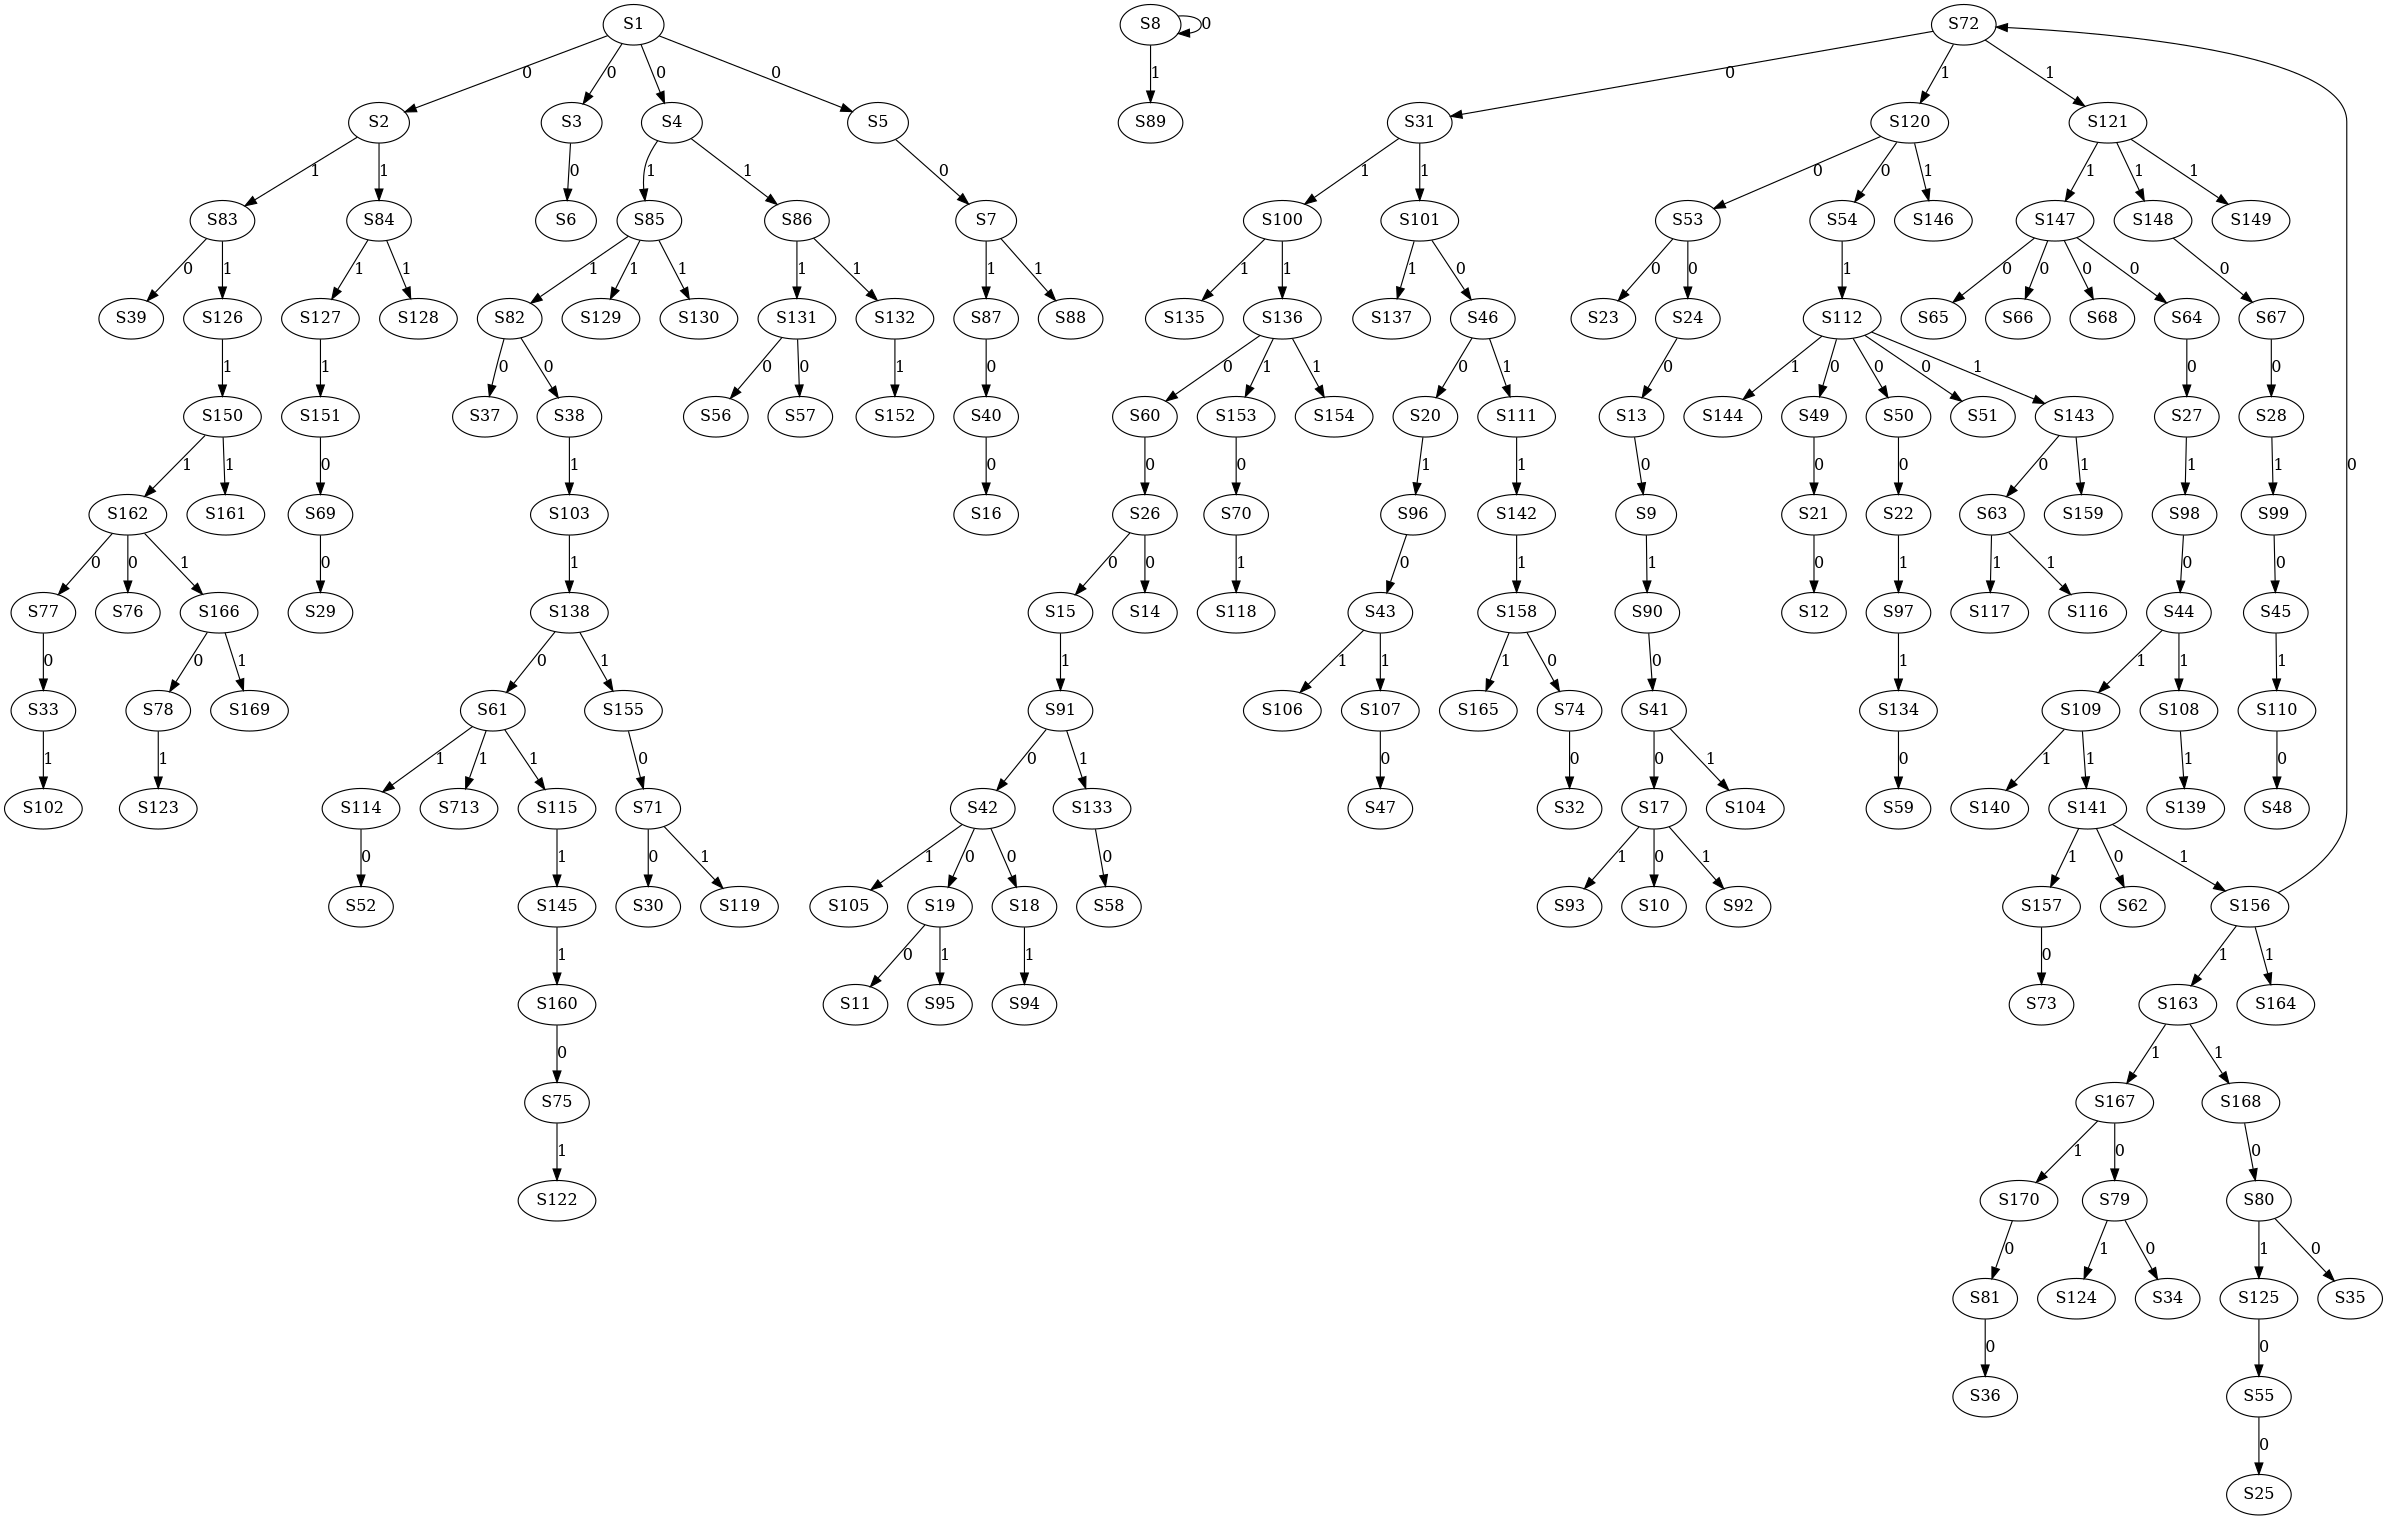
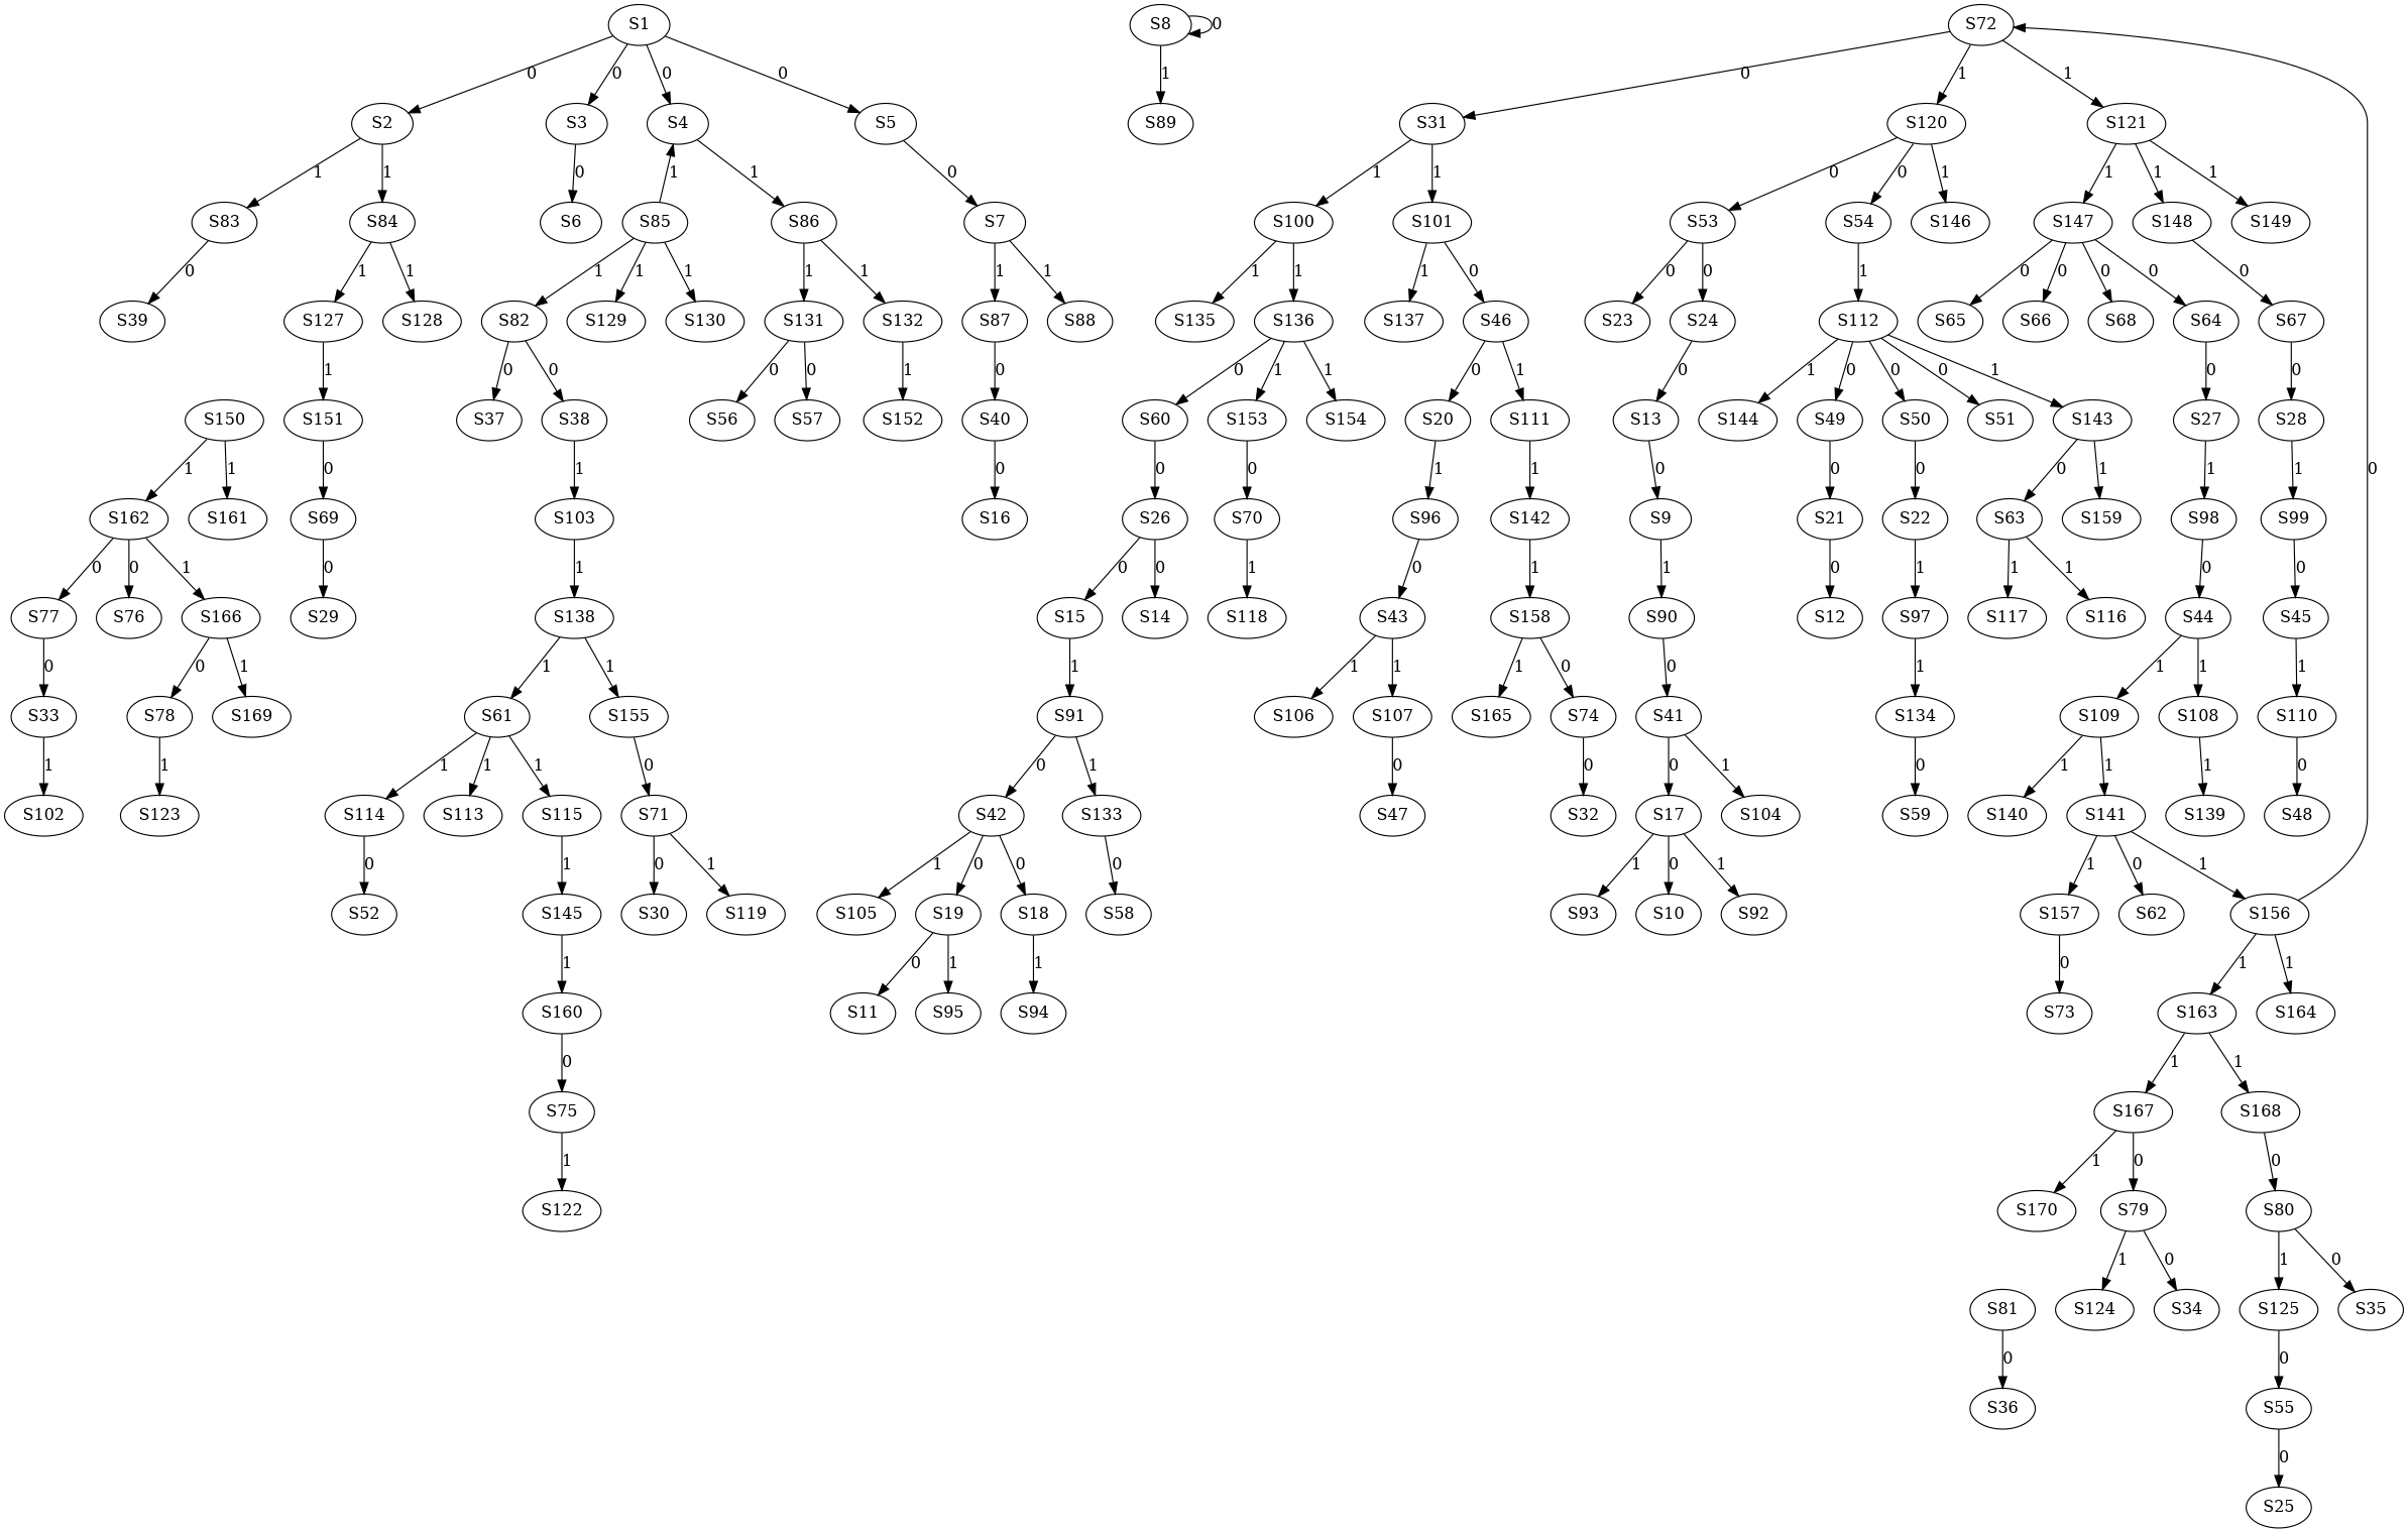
  strict digraph {
    S1
    S2
    S3
    S4
    S5
    S83
    S84
    S6
    S85
    S86
    S7
    S82
    S37
    S38
    S39
-   S126
    S127
    S128
    S129
    S130
    S131
    S132
    S87
    S88
    S40
    S8
    S89
    S13
    S9
    S90
    S41
    S17
    S10
    S92
    S93
    S19
    S11
    S95
    S21
    S12
    S24
    S26
    S14
    S15
    S91
    S42
    S133
    S16
    S104
    S18
    S105
    S94
    S46
    S20
    S111
    S96
    S142
    S43
    S49
    S50
    S22
    S97
    S134
    S53
    S23
    S55
    S25
    S60
    S64
    S27
    S98
    S44
    S67
    S28
    S99
    S45
    S69
    S29
    S71
    S30
    S119
    S72
    S31
    S120
    S121
    S101
    S100
    S54
    S146
    S147
    S148
    S149
    S137
    S136
    S135
    S74
    S32
    S77
    S33
    S102
    S79
    S34
    S124
    S80
    S35
    S125
    S81
    S36
    S103
    S138
    S150
    S58
    S107
    S106
    S47
    S108
    S109
    S139
    S141
    S140
    S110
    S48
    S112
    S51
    S143
    S144
    S63
    S159
    S114
    S52
    S56
    S57
    S59
    S153
    S154
    S70
    S61
    S155
-   S113 [label=S713]
+   S113
    S115
    S145
    S62
    S156
    S157
    S163
    S164
    S73
    S116
    S117
    S65
    S66
    S68
    S151
    S118
    S167
    S168
    S158
    S165
    S160
    S75
    S122
    S162
    S76
    S166
    S78
    S169
    S123
    S170
    S152
    S161
    S1 -> S2 [label=0]
    S1 -> S3 [label=0]
    S1 -> S4 [label=0]
    S1 -> S5 [label=0]
    S2 -> S83 [label=1]
    S2 -> S84 [label=1]
    S3 -> S6 [label=0]
-   S4 -> S85 [label=1]
+   S85 -> S4 [label=1]
    S4 -> S86 [label=1]
    S5 -> S7 [label=0]
    S83 -> S39 [label=0]
-   S83 -> S126 [label=1]
    S84 -> S127 [label=1]
    S84 -> S128 [label=1]
    S85 -> S82 [label=1]
    S85 -> S129 [label=1]
    S85 -> S130 [label=1]
    S86 -> S131 [label=1]
    S86 -> S132 [label=1]
    S7 -> S87 [label=1]
    S7 -> S88 [label=1]
    S82 -> S37 [label=0]
    S82 -> S38 [label=0]
    S38 -> S103 [label=1]
-   S126 -> S150 [label=1]
    S127 -> S151 [label=1]
    S131 -> S56 [label=0]
    S131 -> S57 [label=0]
    S132 -> S152 [label=1]
    S87 -> S40 [label=0]
    S40 -> S16 [label=0]
    S8 -> S8 [label=0]
    S8 -> S89 [label=1]
    S13 -> S9 [label=0]
    S9 -> S90 [label=1]
    S90 -> S41 [label=0]
    S41 -> S17 [label=0]
    S41 -> S104 [label=1]
    S17 -> S10 [label=0]
    S17 -> S92 [label=1]
    S17 -> S93 [label=1]
    S19 -> S11 [label=0]
    S19 -> S95 [label=1]
    S21 -> S12 [label=0]
    S24 -> S13 [label=0]
    S26 -> S14 [label=0]
    S26 -> S15 [label=0]
    S15 -> S91 [label=1]
    S91 -> S42 [label=0]
    S91 -> S133 [label=1]
    S42 -> S19 [label=0]
    S42 -> S18 [label=0]
    S42 -> S105 [label=1]
    S133 -> S58 [label=0]
    S18 -> S94 [label=1]
    S46 -> S20 [label=0]
    S46 -> S111 [label=1]
    S20 -> S96 [label=1]
    S111 -> S142 [label=1]
    S96 -> S43 [label=0]
    S142 -> S158 [label=1]
    S43 -> S107 [label=1]
    S43 -> S106 [label=1]
    S49 -> S21 [label=0]
    S50 -> S22 [label=0]
    S22 -> S97 [label=1]
    S97 -> S134 [label=1]
    S134 -> S59 [label=0]
    S53 -> S24 [label=0]
    S53 -> S23 [label=0]
    S55 -> S25 [label=0]
    S60 -> S26 [label=0]
    S64 -> S27 [label=0]
    S27 -> S98 [label=1]
    S98 -> S44 [label=0]
    S44 -> S108 [label=1]
    S44 -> S109 [label=1]
    S67 -> S28 [label=0]
    S28 -> S99 [label=1]
    S99 -> S45 [label=0]
    S45 -> S110 [label=1]
    S69 -> S29 [label=0]
    S71 -> S30 [label=0]
    S71 -> S119 [label=1]
    S72 -> S31 [label=0]
    S72 -> S120 [label=1]
    S72 -> S121 [label=1]
    S31 -> S101 [label=1]
    S31 -> S100 [label=1]
    S120 -> S53 [label=0]
    S120 -> S54 [label=0]
    S120 -> S146 [label=1]
    S121 -> S147 [label=1]
    S121 -> S148 [label=1]
    S121 -> S149 [label=1]
    S101 -> S46 [label=0]
    S101 -> S137 [label=1]
    S100 -> S136 [label=1]
    S100 -> S135 [label=1]
    S54 -> S112 [label=1]
    S147 -> S64 [label=0]
    S147 -> S65 [label=0]
    S147 -> S66 [label=0]
    S147 -> S68 [label=0]
    S148 -> S67 [label=0]
    S136 -> S60 [label=0]
    S136 -> S153 [label=1]
    S136 -> S154 [label=1]
    S74 -> S32 [label=0]
    S77 -> S33 [label=0]
    S33 -> S102 [label=1]
    S79 -> S34 [label=0]
    S79 -> S124 [label=1]
    S80 -> S35 [label=0]
    S80 -> S125 [label=1]
    S125 -> S55 [label=0]
    S81 -> S36 [label=0]
    S103 -> S138 [label=1]
-   S138 -> S61 [label=0]
+   S138 -> S61 [label=1]
    S138 -> S155 [label=1]
    S150 -> S162 [label=1]
    S150 -> S161 [label=1]
    S107 -> S47 [label=0]
    S108 -> S139 [label=1]
    S109 -> S141 [label=1]
    S109 -> S140 [label=1]
    S141 -> S62 [label=0]
    S141 -> S156 [label=1]
    S141 -> S157 [label=1]
    S110 -> S48 [label=0]
    S112 -> S49 [label=0]
    S112 -> S50 [label=0]
    S112 -> S51 [label=0]
    S112 -> S143 [label=1]
    S112 -> S144 [label=1]
    S143 -> S63 [label=0]
    S143 -> S159 [label=1]
    S63 -> S116 [label=1]
    S63 -> S117 [label=1]
    S114 -> S52 [label=0]
    S153 -> S70 [label=0]
    S70 -> S118 [label=1]
    S61 -> S114 [label=1]
    S61 -> S113 [label=1]
    S61 -> S115 [label=1]
    S155 -> S71 [label=0]
    S115 -> S145 [label=1]
    S145 -> S160 [label=1]
    S156 -> S72 [label=0]
    S156 -> S163 [label=1]
    S156 -> S164 [label=1]
    S157 -> S73 [label=0]
    S163 -> S167 [label=1]
    S163 -> S168 [label=1]
    S151 -> S69 [label=0]
    S167 -> S79 [label=0]
    S167 -> S170 [label=1]
    S168 -> S80 [label=0]
    S158 -> S74 [label=0]
    S158 -> S165 [label=1]
    S160 -> S75 [label=0]
    S75 -> S122 [label=1]
    S162 -> S77 [label=0]
    S162 -> S76 [label=0]
    S162 -> S166 [label=1]
    S166 -> S78 [label=0]
    S166 -> S169 [label=1]
    S78 -> S123 [label=1]
-   S170 -> S81 [label=0]
  }
